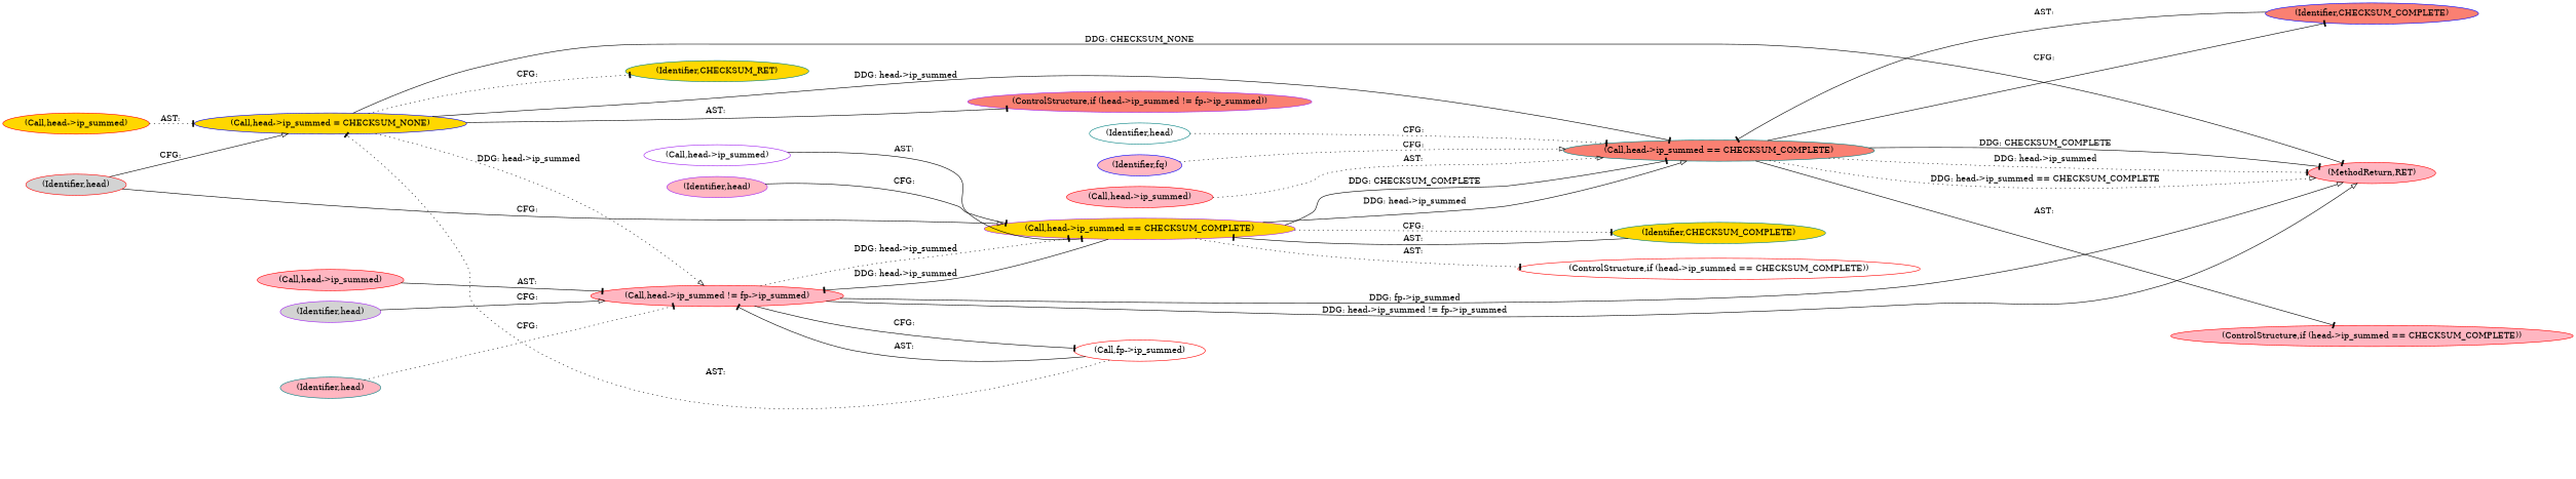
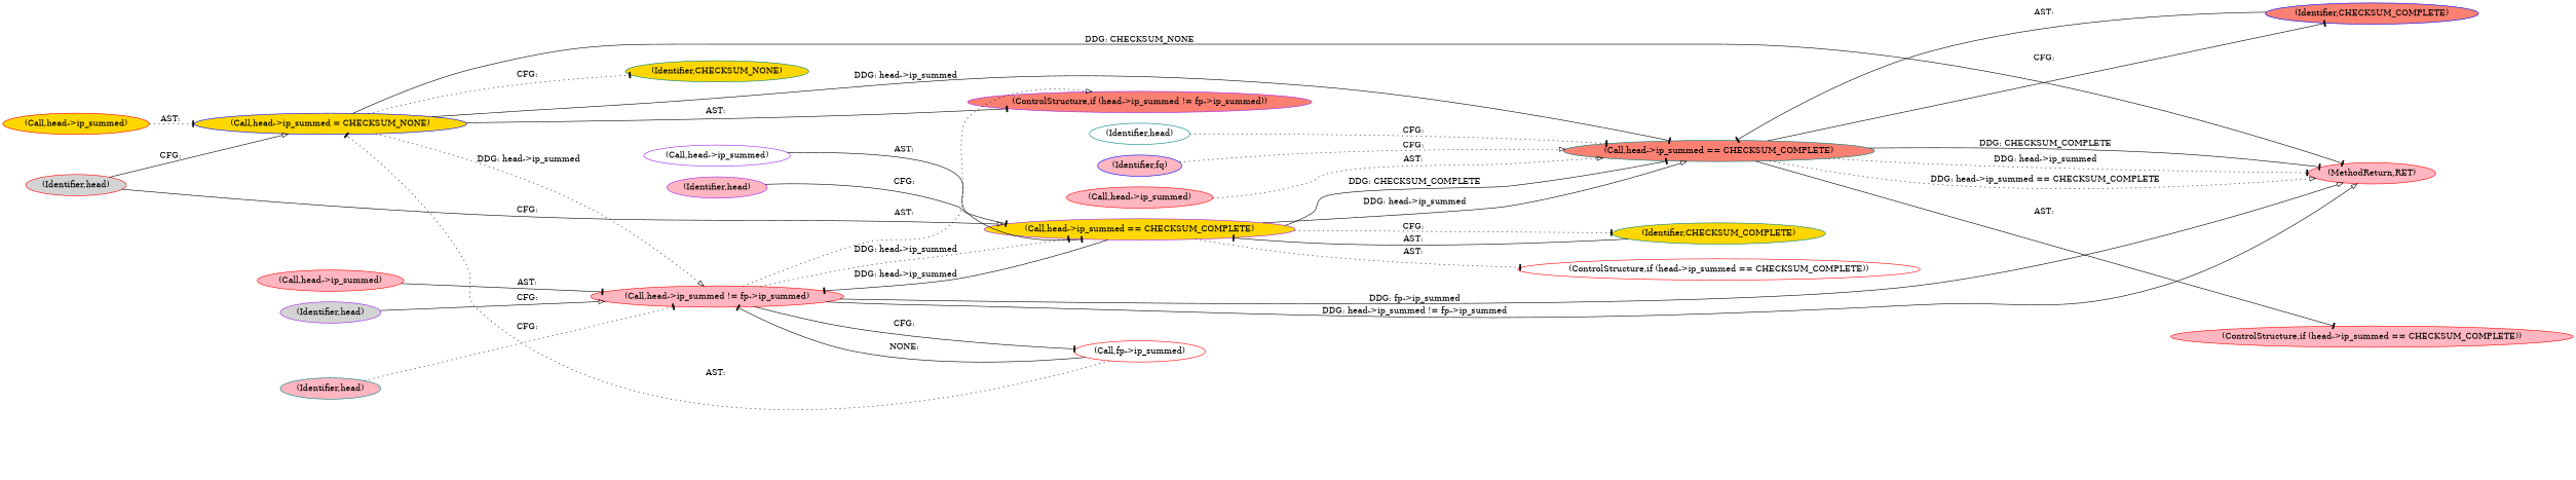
  digraph {
    fontname="DejaVu Serif"
    rankdir=LR
    node [color=red fillcolor=lightpink fontname="DejaVu Serif" style=filled]
    edge [arrowhead=tee fontname="DejaVu Serif" style=solid]
    n1 [color=teal fillcolor=salmon label="(Call,head->ip_summed == CHECKSUM_COMPLETE)"]
    n2 [label="(ControlStructure,if (head->ip_summed == CHECKSUM_COMPLETE))"]
    n3 [label="(MethodReturn,RET)"]
    n4 [color=blue fillcolor=salmon label="(Identifier,CHECKSUM_COMPLETE)"]
    n5 [color=blue fillcolor=gold label="(Call,head->ip_summed = CHECKSUM_NONE)"]
    n6 [label="(Call,head->ip_summed != fp->ip_summed)"]
    n7 [color=purple fillcolor=salmon label="(ControlStructure,if (head->ip_summed != fp->ip_summed))"]
-   n8 [color=teal fillcolor=gold label="(Identifier,CHECKSUM_RET)"]
+   n8 [color=teal fillcolor=gold label="(Identifier,CHECKSUM_NONE)"]
    n9 [color=purple fillcolor=gold label="(Call,head->ip_summed == CHECKSUM_COMPLETE)"]
    n10 [fillcolor=white label="(Call,fp->ip_summed)"]
    n11 [color=teal fillcolor=gold label="(Identifier,CHECKSUM_COMPLETE)"]
    n12 [fillcolor=white label="(ControlStructure,if (head->ip_summed == CHECKSUM_COMPLETE))"]
    n13 [fillcolor=gold label="(Call,head->ip_summed)"]
    n14 [color=purple label="(Identifier,head)"]
    n15 [color=blue label="(Identifier,fq)"]
    n16 [label="(Call,head->ip_summed)"]
    n17 [color=purple fillcolor=lightgrey label="(Identifier,head)"]
    n18 [color=teal label="(Identifier,head)"]
    n19 [color=teal fillcolor=white label="(Identifier,head)"]
    n20 [color=purple fillcolor=white label="(Call,head->ip_summed)"]
    n21 [label="(Call,head->ip_summed)"]
    n22 [fillcolor=lightgrey label="(Identifier,head)"]
    n1 -> n2 [label="AST: "]
    n1 -> n3 [arrowhead=onormal label="DDG: head->ip_summed == CHECKSUM_COMPLETE" style=dotted]
    n1 -> n3 [label="DDG: CHECKSUM_COMPLETE"]
    n1 -> n3 [label="DDG: head->ip_summed" style=dotted]
    n1 -> n4 [label="CFG: "]
    n4 -> n1 [label="AST: "]
    n5 -> n1 [label="DDG: head->ip_summed"]
    n5 -> n3 [label="DDG: CHECKSUM_NONE"]
    n5 -> n6 [arrowhead=onormal label="DDG: head->ip_summed" style=dotted]
    n5 -> n7 [label="AST: "]
    n5 -> n8 [label="CFG: " style=dotted]
    n6 -> n3 [arrowhead=onormal label="DDG: fp->ip_summed"]
    n6 -> n3 [arrowhead=onormal label="DDG: head->ip_summed != fp->ip_summed"]
+   n6 -> n7 [arrowhead=onormal label="AST: " style=dotted]
    n6 -> n9 [label="DDG: head->ip_summed" style=dotted]
    n6 -> n10 [label="CFG: "]
    n9 -> n1 [arrowhead=onormal label="DDG: head->ip_summed"]
    n9 -> n1 [label="DDG: CHECKSUM_COMPLETE"]
    n9 -> n6 [label="DDG: head->ip_summed"]
    n9 -> n11 [label="CFG: " style=dotted]
    n9 -> n12 [label="AST: " style=dotted]
    n10 -> n5 [label="AST: " style=dotted]
-   n10 -> n6 [label="AST: "]
+   n10 -> n6 [label="NONE: "]
    n11 -> n9 [label="AST: "]
    n13 -> n5 [label="AST: " style=dotted]
    n14 -> n9 [label="CFG: "]
    n15 -> n1 [arrowhead=onormal label="CFG: " style=dotted]
    n16 -> n1 [arrowhead=onormal label="AST: " style=dotted]
    n17 -> n6 [arrowhead=onormal label="CFG: "]
    n18 -> n6 [label="CFG: " style=dotted]
    n19 -> n1 [label="CFG: " style=dotted]
    n20 -> n9 [label="AST: "]
    n21 -> n6 [label="AST: "]
    n22 -> n5 [arrowhead=onormal label="CFG: "]
    n22 -> n9 [arrowhead=onormal label="CFG: "]
  }
